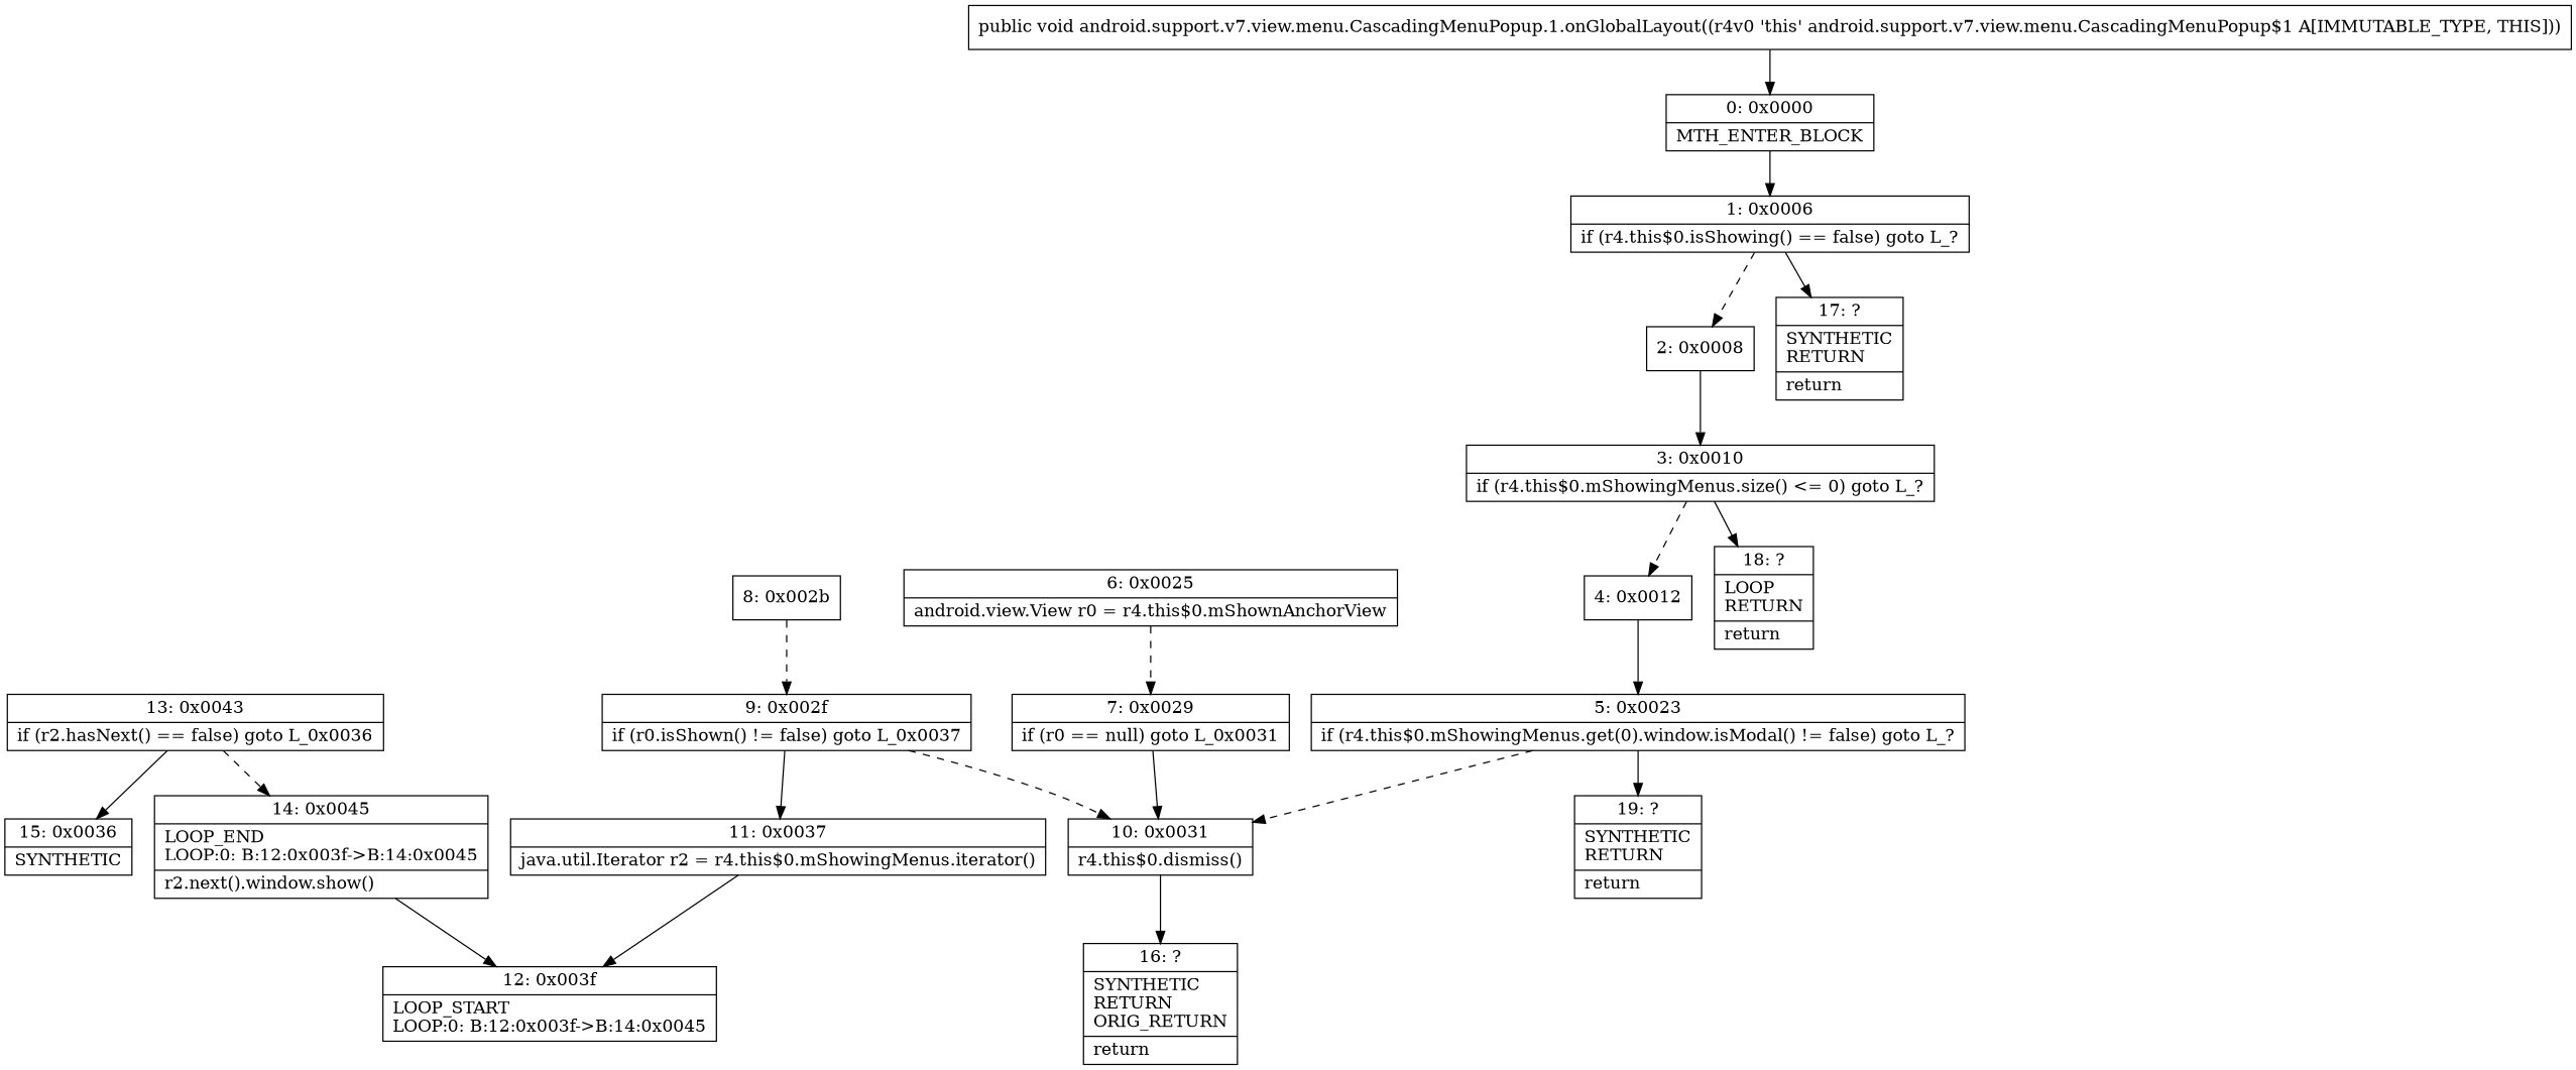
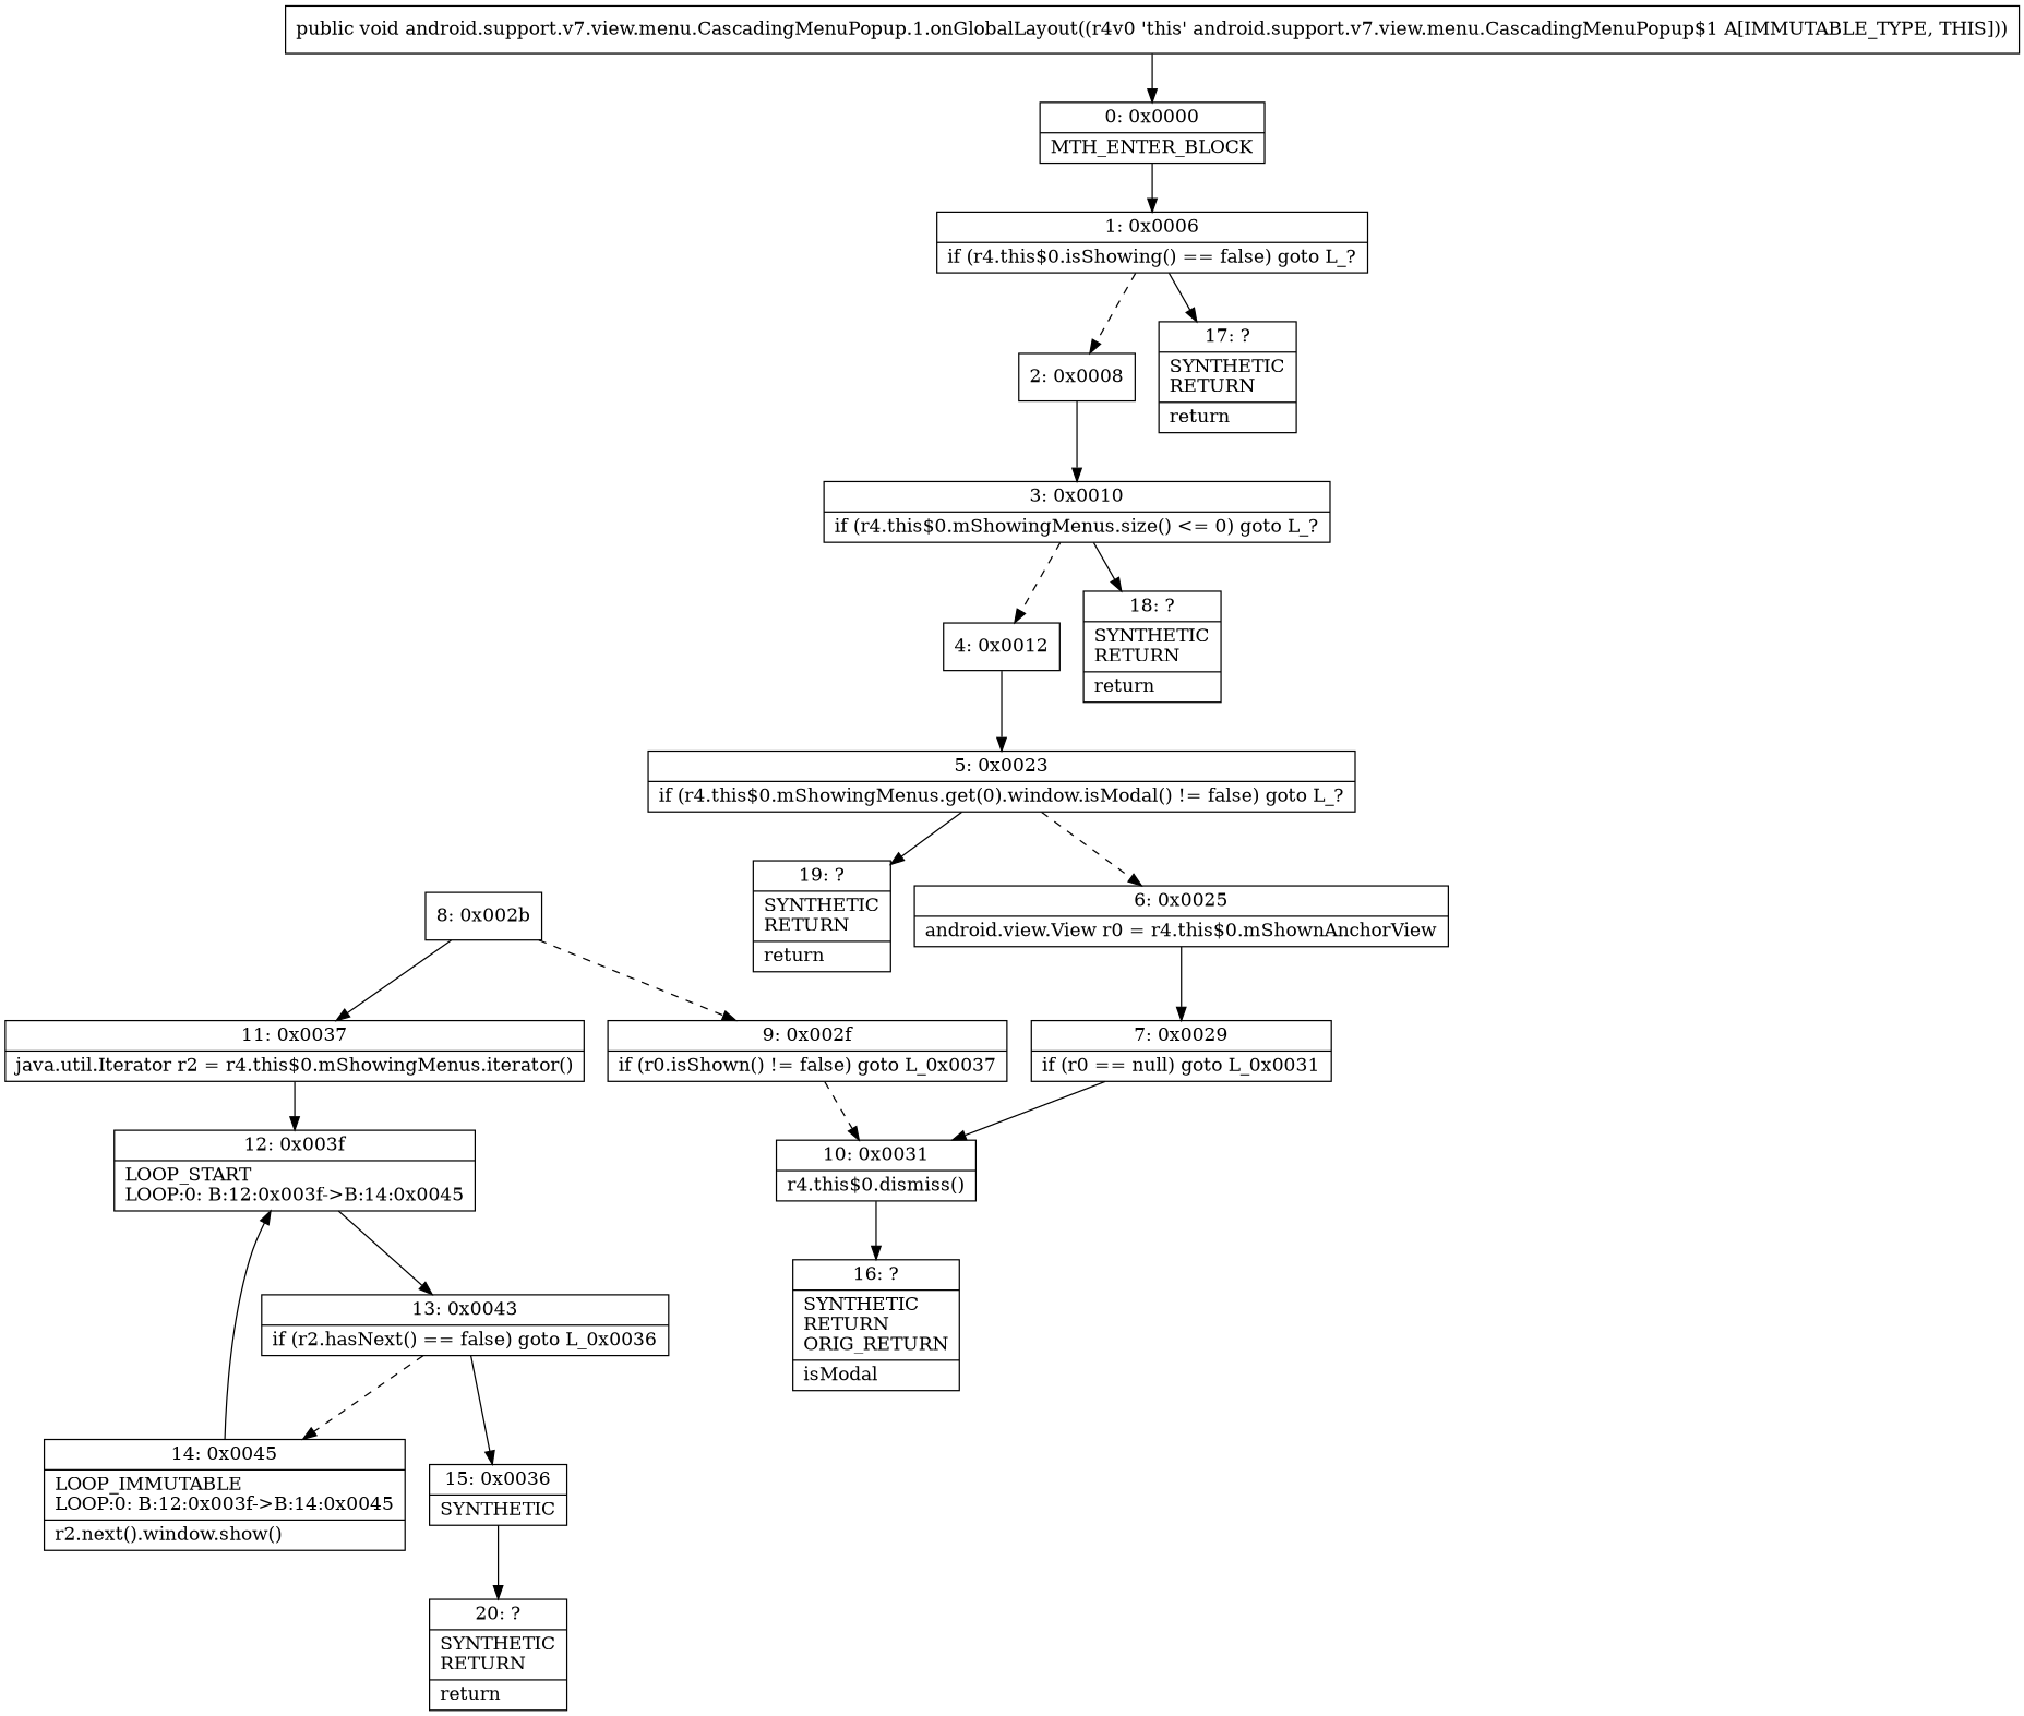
  digraph {
    fontname="DejaVu Serif"
    node [fontname="DejaVu Serif" shape=record]
    edge [fontname="DejaVu Serif"]
    n1 [label="{0\:\ 0x0000|MTH_ENTER_BLOCK\l}"]
    n2 [label="{1\:\ 0x0006|if (r4.this$0.isShowing() == false) goto L_?\l}"]
    n3 [label="{2\:\ 0x0008}"]
    n4 [label="{17\:\ ?|SYNTHETIC\lRETURN\l|return\l}"]
    n5 [label="{3\:\ 0x0010|if (r4.this$0.mShowingMenus.size() \<= 0) goto L_?\l}"]
    n6 [label="{4\:\ 0x0012}"]
-   n7 [label="{18\:\ ?|LOOP\lRETURN\l|return\l}"]
+   n7 [label="{18\:\ ?|SYNTHETIC\lRETURN\l|return\l}"]
    n8 [label="{5\:\ 0x0023|if (r4.this$0.mShowingMenus.get(0).window.isModal() != false) goto L_?\l}"]
    n9 [label="{6\:\ 0x0025|android.view.View r0 = r4.this$0.mShownAnchorView\l}"]
    n10 [label="{19\:\ ?|SYNTHETIC\lRETURN\l|return\l}"]
    n11 [label="{7\:\ 0x0029|if (r0 == null) goto L_0x0031\l}"]
    n12 [label="{10\:\ 0x0031|r4.this$0.dismiss()\l}"]
    n13 [label="{8\:\ 0x002b}"]
    n14 [label="{9\:\ 0x002f|if (r0.isShown() != false) goto L_0x0037\l}"]
-   n15 [label="{16\:\ ?|SYNTHETIC\lRETURN\lORIG_RETURN\l|return\l}"]
+   n15 [label="{16\:\ ?|SYNTHETIC\lRETURN\lORIG_RETURN\l|isModal\l}"]
    n16 [label="{11\:\ 0x0037|java.util.Iterator r2 = r4.this$0.mShowingMenus.iterator()\l}"]
    n17 [label="{12\:\ 0x003f|LOOP_START\lLOOP:0: B:12:0x003f\-\>B:14:0x0045\l}"]
    n18 [label="{13\:\ 0x0043|if (r2.hasNext() == false) goto L_0x0036\l}"]
-   n19 [label="{14\:\ 0x0045|LOOP_END\lLOOP:0: B:12:0x003f\-\>B:14:0x0045\l|r2.next().window.show()\l}"]
+   n19 [label="{14\:\ 0x0045|LOOP_IMMUTABLE\lLOOP:0: B:12:0x003f\-\>B:14:0x0045\l|r2.next().window.show()\l}"]
    n20 [label="{15\:\ 0x0036|SYNTHETIC\l}"]
+   n21 [label="{20\:\ ?|SYNTHETIC\lRETURN\l|return\l}"]
    n22 [label="{public void android.support.v7.view.menu.CascadingMenuPopup.1.onGlobalLayout((r4v0 'this' android.support.v7.view.menu.CascadingMenuPopup$1 A[IMMUTABLE_TYPE, THIS])) }"]
    n1 -> n2
    n2 -> n3 [style=dashed]
    n2 -> n4
    n3 -> n5
    n5 -> n6 [style=dashed]
    n5 -> n7
    n6 -> n8
-   n8 -> n12 [style=dashed]
+   n8 -> n9 [style=dashed]
    n8 -> n10
-   n9 -> n11 [style=dashed]
+   n9 -> n11
    n11 -> n12
    n12 -> n15
    n13 -> n14 [style=dashed]
    n14 -> n12 [style=dashed]
-   n14 -> n16
+   n13 -> n16
    n16 -> n17
+   n17 -> n18
    n18 -> n19 [style=dashed]
    n18 -> n20
    n19 -> n17
+   n20 -> n21
    n22 -> n1
  }
